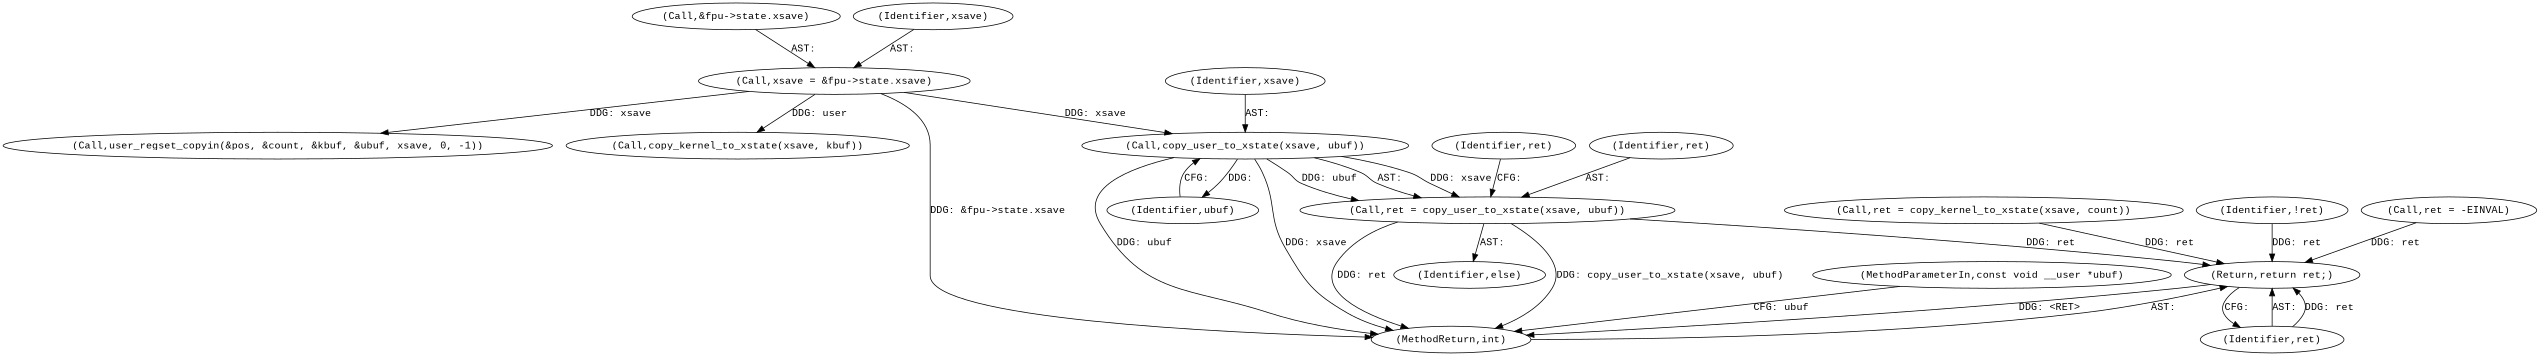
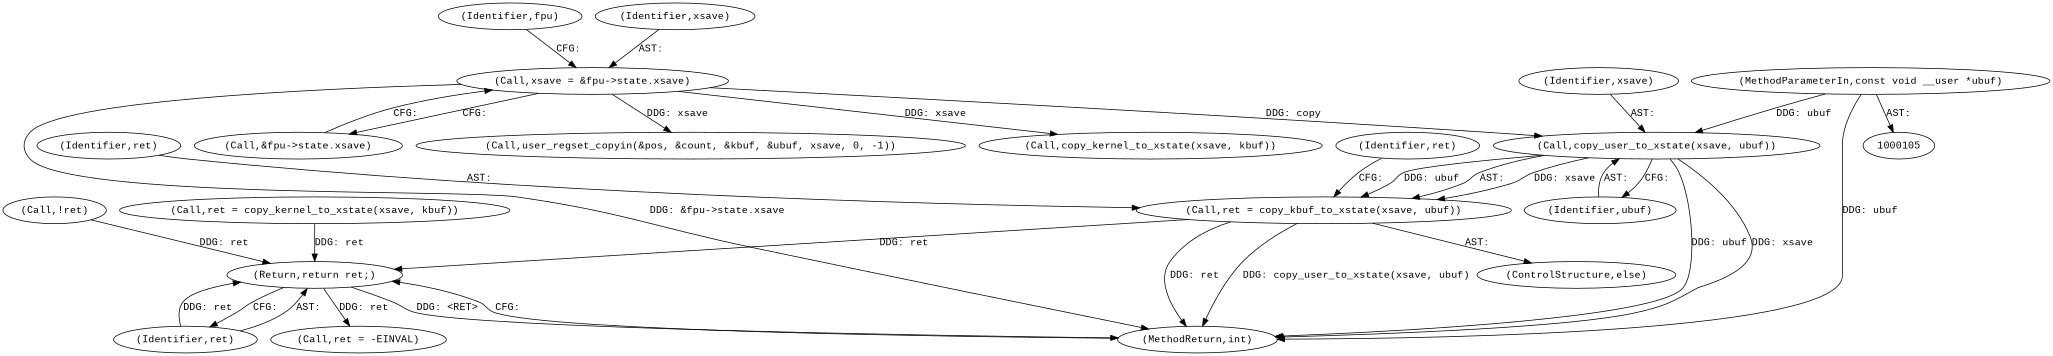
  digraph {
    fontname="Liberation Mono"
    node [fontname="Liberation Mono"]
    edge [fontname="Liberation Mono"]
-   n1 [label="(Call,ret = copy_user_to_xstate(xsave, ubuf))"]
+   n1 [label="(Call,ret = copy_kbuf_to_xstate(xsave, ubuf))"]
    n2 [label="(Return,return ret;)"]
-   n3 [label="(Identifier,else)"]
+   n3 [label="(ControlStructure,else)"]
    n4 [label="(MethodReturn,int)"]
    n5 [label="(Call,copy_user_to_xstate(xsave, ubuf))"]
    n6 [label="(Identifier,ubuf)"]
    n7 [label="(Identifier,ret)"]
    n8 [label="(Call,xsave = &fpu->state.xsave)"]
    n9 [label="(Call,user_regset_copyin(&pos, &count, &kbuf, &ubuf, xsave, 0, -1))"]
    n10 [label="(Call,copy_kernel_to_xstate(xsave, kbuf))"]
    n11 [label="(Call,&fpu->state.xsave)"]
    n12 [label="(MethodParameterIn,const void __user *ubuf)"]
+   1000105
    n14 [label="(Call,ret = -EINVAL)"]
    n15 [label="(Identifier,ret)"]
+   n16 [label="(Identifier,fpu)"]
    n17 [label="(Identifier,ret)"]
-   n18 [label="(Call,ret = copy_kernel_to_xstate(xsave, count))"]
+   n18 [label="(Call,ret = copy_kernel_to_xstate(xsave, kbuf))"]
    n19 [label="(Identifier,xsave)"]
-   n20 [label="(Identifier,!ret)"]
+   n20 [label="(Call,!ret)"]
    n21 [label="(Identifier,xsave)"]
    n1 -> n2 [label="DDG: ret"]
    n1 -> n3 [label="AST: "]
    n1 -> n4 [label="DDG: copy_user_to_xstate(xsave, ubuf)"]
    n1 -> n4 [label="DDG: ret"]
    n2 -> n4 [label="DDG: <RET>"]
    n2 -> n7 [label="CFG: "]
-   n4 -> n2 [label="AST: "]
+   n4 -> n2 [label="CFG: "]
    n5 -> n1 [label="AST: "]
    n5 -> n1 [label="DDG: xsave"]
    n5 -> n1 [label="DDG: ubuf"]
    n5 -> n4 [label="DDG: ubuf"]
    n5 -> n4 [label="DDG: xsave"]
-   n5 -> n6 [label="DDG: "]
-   n6 -> n5 [label="CFG: "]
+   n5 -> n6 [label="CFG: "]
+   n6 -> n5 [label="AST: "]
    n7 -> n2 [label="AST: "]
    n7 -> n2 [label="DDG: ret"]
    n8 -> n4 [label="DDG: &fpu->state.xsave"]
-   n8 -> n5 [label="DDG: xsave"]
+   n8 -> n5 [label="DDG: copy"]
    n8 -> n9 [label="DDG: xsave"]
-   n8 -> n10 [label="DDG: user"]
-   n11 -> n8 [label="AST: "]
-   n12 -> n4 [label="CFG: ubuf"]
-   n14 -> n2 [label="DDG: ret"]
+   n8 -> n10 [label="DDG: xsave"]
+   n8 -> n11 [label="CFG: "]
+   n11 -> n8 [label="CFG: "]
+   n12 -> n4 [label="DDG: ubuf"]
+   n12 -> n5 [label="DDG: ubuf"]
+   n12 -> 1000105 [label="AST: "]
+   n2 -> n14 [label="DDG: ret"]
    n15 -> n1 [label="CFG: "]
+   n16 -> n8 [label="CFG: "]
    n17 -> n1 [label="AST: "]
    n18 -> n2 [label="DDG: ret"]
    n19 -> n5 [label="AST: "]
    n20 -> n2 [label="DDG: ret"]
    n21 -> n8 [label="AST: "]
  }
